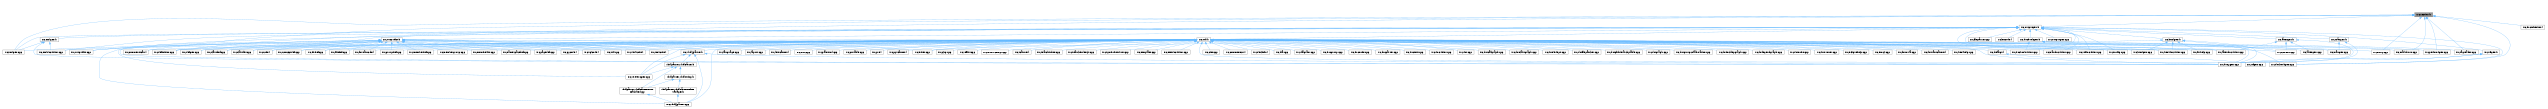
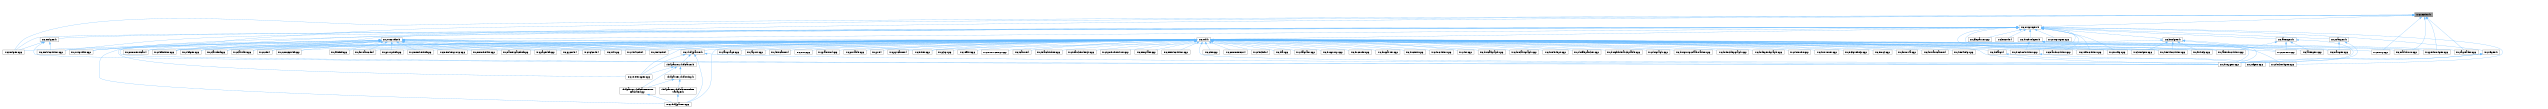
  digraph {
    fontname="DejaVu Serif"
    node [color=grey40 fillcolor=white fontname="DejaVu Serif" fontsize=10 shape=box style=filled]
    edge [color=steelblue1 dir=back fontname="DejaVu Serif" fontsize=10 labelfontname=Helvetica labelfontsize=10 style=solid]
    n1 [color=gray40 fillcolor=grey60 fontcolor=black height=0.2 label="src/section.h" width=0.4]
    n2 [height=0.2 label="src/commentscan.l" width=0.4]
    n3 [height=0.2 label="src/definition.cpp" width=0.4]
    n4 [height=0.2 label="src/docbookgen.cpp" width=0.4]
-   n5 [height=0.2 label="src/doctokenizer.l" width=0.4]
    n6 [height=0.2 label="src/entry.cpp" width=0.4]
    n7 [height=0.2 label="src/markdown.cpp" width=0.4]
    n8 [height=0.2 label="src/outputgen.h" width=0.4]
    n9 [height=0.2 label="src/perlmodgen.cpp" width=0.4]
    n10 [height=0.2 label="src/tagreader.cpp" width=0.4]
    n11 [height=0.2 label="src/xmlgen.cpp" width=0.4]
    n12 [height=0.2 label="src/defgen.cpp" width=0.4]
    n13 [height=0.2 label="src/docbookgen.h" width=0.4]
    n14 [height=0.2 label="src/docbookvisitor.cpp" width=0.4]
    n15 [height=0.2 label="src/fileparser.cpp" width=0.4]
    n16 [height=0.2 label="src/htmldocvisitor.cpp" width=0.4]
    n17 [height=0.2 label="src/htmlgen.h" width=0.4]
    n18 [height=0.2 label="src/latexdocvisitor.cpp" width=0.4]
    n19 [height=0.2 label="src/latexgen.h" width=0.4]
    n20 [height=0.2 label="src/lexcode.l" width=0.4]
    n21 [height=0.2 label="src/mandocvisitor.cpp" width=0.4]
    n22 [height=0.2 label="src/mangen.h" width=0.4]
    n23 [height=0.2 label="src/outputgen.cpp" width=0.4]
    n24 [height=0.2 label="src/outputlist.cpp" width=0.4]
    n25 [height=0.2 label="src/outputlist.h" width=0.4]
    n26 [height=0.2 label="src/rtfdocvisitor.cpp" width=0.4]
    n27 [height=0.2 label="src/rtfgen.h" width=0.4]
    n28 [height=0.2 label="src/tooltip.cpp" width=0.4]
    n29 [height=0.2 label="src/util.h" width=0.4]
    n30 [height=0.2 label="src/xmldocvisitor.cpp" width=0.4]
    n31 [height=0.2 label="src/xmlgen.h" width=0.4]
    n32 [height=0.2 label="src/doxygen.cpp" width=0.4]
    n33 [height=0.2 label="src/context.cpp" width=0.4]
    n34 [height=0.2 label="src/ftvhelp.cpp" width=0.4]
    n35 [height=0.2 label="src/htmlgen.cpp" width=0.4]
    n36 [height=0.2 label="src/index.cpp" width=0.4]
    n37 [height=0.2 label="src/latexgen.cpp" width=0.4]
    n38 [height=0.2 label="src/mangen.cpp" width=0.4]
    n39 [height=0.2 label="src/classdef.cpp" width=0.4]
    n40 [height=0.2 label="src/classlist.cpp" width=0.4]
    n41 [height=0.2 label="src/code.l" width=0.4]
    n42 [height=0.2 label="src/conceptdef.cpp" width=0.4]
-   n43 [height=0.2 label="src/dirdef.cpp" width=0.4]
    n44 [height=0.2 label="src/filedef.cpp" width=0.4]
    n45 [height=0.2 label="src/fortrancode.l" width=0.4]
    n46 [height=0.2 label="src/groupdef.cpp" width=0.4]
    n47 [height=0.2 label="src/memberdef.cpp" width=0.4]
    n48 [height=0.2 label="src/membergroup.cpp" width=0.4]
    n49 [height=0.2 label="src/memberlist.cpp" width=0.4]
    n50 [height=0.2 label="src/namespacedef.cpp" width=0.4]
    n51 [height=0.2 label="src/pagedef.cpp" width=0.4]
    n52 [height=0.2 label="src/pycode.l" width=0.4]
    n53 [height=0.2 label="src/sqlcode.l" width=0.4]
    n54 [height=0.2 label="src/util.cpp" width=0.4]
    n55 [height=0.2 label="src/vhdlcode.l" width=0.4]
    n56 [height=0.2 label="src/vhdldocgen.cpp" width=0.4]
    n57 [height=0.2 label="src/vhdljjparser.cpp" width=0.4]
    n58 [height=0.2 label="src/xmlcode.l" width=0.4]
    n59 [height=0.2 label="src/rtfgen.cpp" width=0.4]
    n60 [height=0.2 label="src/cite.cpp" width=0.4]
    n61 [height=0.2 label="src/commentcnv.l" width=0.4]
    n62 [height=0.2 label="src/declinfo.l" width=0.4]
    n63 [height=0.2 label="src/defargs.l" width=0.4]
    n64 [height=0.2 label="src/dia.cpp" width=0.4]
    n65 [height=0.2 label="src/diagram.cpp" width=0.4]
    n66 [height=0.2 label="src/docgroup.cpp" width=0.4]
    n67 [height=0.2 label="src/docnode.cpp" width=0.4]
    n68 [height=0.2 label="src/docparser.cpp" width=0.4]
    n69 [height=0.2 label="src/docsets.cpp" width=0.4]
    n70 [height=0.2 label="src/docvisitor.cpp" width=0.4]
    n71 [height=0.2 label="src/dot.cpp" width=0.4]
    n72 [height=0.2 label="src/dotcallgraph.cpp" width=0.4]
    n73 [height=0.2 label="src/dotclassgraph.cpp" width=0.4]
    n74 [height=0.2 label="src/dotdirdeps.cpp" width=0.4]
    n75 [height=0.2 label="src/dotfilepatcher.cpp" width=0.4]
    n76 [height=0.2 label="src/dotgfxhierarchytable.cpp" width=0.4]
    n77 [height=0.2 label="src/dotgraph.cpp" width=0.4]
    n78 [height=0.2 label="src/dotgroupcollaboration.cpp" width=0.4]
    n79 [height=0.2 label="src/dotincldepgraph.cpp" width=0.4]
    n80 [height=0.2 label="src/dotlegendgraph.cpp" width=0.4]
    n81 [height=0.2 label="src/dotnode.cpp" width=0.4]
    n82 [height=0.2 label="src/dotrunner.cpp" width=0.4]
    n83 [height=0.2 label="src/eclipsehelp.cpp" width=0.4]
    n84 [height=0.2 label="src/emoji.cpp" width=0.4]
    n85 [height=0.2 label="src/formula.cpp" width=0.4]
    n86 [height=0.2 label="src/fortranscanner.l" width=0.4]
    n87 [height=0.2 label="src/htmlhelp.cpp" width=0.4]
    n88 [height=0.2 label="src/language.cpp" width=0.4]
    n89 [height=0.2 label="src/layout.cpp" width=0.4]
    n90 [height=0.2 label="src/lexscanner.l" width=0.4]
    n91 [height=0.2 label="src/msc.cpp" width=0.4]
    n92 [height=0.2 label="src/plantuml.cpp" width=0.4]
    n93 [height=0.2 label="src/portable.cpp" width=0.4]
    n94 [height=0.2 label="src/pre.l" width=0.4]
    n95 [height=0.2 label="src/pyscanner.l" width=0.4]
    n96 [height=0.2 label="src/qhp.cpp" width=0.4]
    n97 [height=0.2 label="src/reflist.cpp" width=0.4]
    n98 [height=0.2 label="src/resourcemgr.cpp" width=0.4]
    n99 [height=0.2 label="src/scanner.l" width=0.4]
    n100 [height=0.2 label="src/searchindex.cpp" width=0.4]
    n101 [height=0.2 label="src/searchindex_js.cpp" width=0.4]
    n102 [height=0.2 label="src/symbolresolver.cpp" width=0.4]
    n103 [height=0.2 label="src/template.cpp" width=0.4]
    n104 [height=0.2 label="src/textdocvisitor.cpp" width=0.4]
    n105 [height=0.2 label="src/vhdljjparser.h" width=0.4]
    n106 [height=0.2 label="vhdlparser/VhdlParser.h" width=0.4]
    n107 [height=0.2 label="vhdlparser/VhdlParserError\lHandler.hpp" width=0.4]
    n108 [height=0.2 label="vhdlparser/vhdlstring.h" width=0.4]
    n109 [height=0.2 label="vhdlparser/VhdlParserToken\lManager.h" width=0.4]
    n1 -> n2
    n1 -> n3
-   n1 -> n4
-   n1 -> n5
+   n14 -> n4
    n1 -> n6
    n1 -> n7
    n1 -> n8
    n1 -> n9
    n1 -> n10
    n1 -> n11
    n8 -> n4
    n8 -> n11
    n8 -> n12
    n8 -> n13
    n8 -> n14
    n8 -> n15
    n8 -> n16
    n8 -> n17
    n8 -> n18
    n8 -> n19
    n8 -> n20
    n8 -> n21
    n8 -> n22
    n8 -> n23
    n8 -> n24
    n8 -> n25
    n8 -> n26
    n8 -> n27
    n8 -> n28
    n8 -> n29
    n8 -> n30
    n8 -> n31
    n13 -> n4
    n13 -> n14
    n13 -> n32
    n17 -> n16
    n17 -> n32
    n17 -> n33
    n17 -> n34
    n17 -> n35
    n17 -> n36
    n19 -> n18
    n19 -> n32
    n19 -> n33
    n19 -> n37
    n22 -> n32
    n22 -> n38
    n25 -> n3
    n25 -> n24
    n25 -> n32
    n25 -> n36
    n25 -> n39
    n25 -> n40
    n25 -> n41
    n25 -> n42
-   n25 -> n43
    n25 -> n44
    n25 -> n45
    n25 -> n46
    n25 -> n47
    n25 -> n48
    n25 -> n49
    n25 -> n50
    n25 -> n51
    n25 -> n52
    n25 -> n53
    n25 -> n54
    n25 -> n55
    n25 -> n56
    n25 -> n57
    n25 -> n58
    n27 -> n32
    n27 -> n59
    n29 -> n2
    n29 -> n3
    n29 -> n4
    n29 -> n6
    n29 -> n7
    n29 -> n9
    n29 -> n10
    n29 -> n11
    n29 -> n12
    n29 -> n14
    n29 -> n16
    n29 -> n18
    n29 -> n21
    n29 -> n26
    n29 -> n28
    n29 -> n30
    n29 -> n32
    n29 -> n33
    n29 -> n34
    n29 -> n35
    n29 -> n36
    n29 -> n37
    n29 -> n38
    n29 -> n39
    n29 -> n40
    n29 -> n41
    n29 -> n42
-   n29 -> n43
    n29 -> n44
    n29 -> n45
    n29 -> n46
    n29 -> n47
    n29 -> n48
    n29 -> n49
    n29 -> n50
    n29 -> n51
    n29 -> n52
    n29 -> n53
    n29 -> n54
    n29 -> n55
    n29 -> n56
    n29 -> n57
    n29 -> n58
    n29 -> n60
    n29 -> n61
    n29 -> n62
    n29 -> n63
    n29 -> n64
    n29 -> n65
    n29 -> n66
    n29 -> n67
    n29 -> n68
    n29 -> n69
    n29 -> n70
    n29 -> n71
    n29 -> n72
    n29 -> n73
    n29 -> n74
    n29 -> n75
    n29 -> n76
    n29 -> n77
    n29 -> n78
    n29 -> n79
    n29 -> n80
    n29 -> n81
    n29 -> n82
    n29 -> n83
    n29 -> n84
    n29 -> n85
    n29 -> n86
    n29 -> n87
    n29 -> n88
    n29 -> n89
    n29 -> n90
    n29 -> n91
    n29 -> n92
    n29 -> n93
    n29 -> n94
    n29 -> n95
    n29 -> n96
    n29 -> n97
    n29 -> n98
    n29 -> n99
    n29 -> n100
    n29 -> n101
    n29 -> n102
    n29 -> n103
    n29 -> n104
    n29 -> n105
    n31 -> n11
    n31 -> n30
    n31 -> n32
    n63 -> n59
    n105 -> n32
    n105 -> n56
    n105 -> n57
    n105 -> n106
    n106 -> n56
    n106 -> n107
    n106 -> n108
    n107 -> n57
    n108 -> n107
    n108 -> n109
    n109 -> n57
  }
